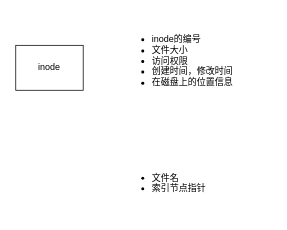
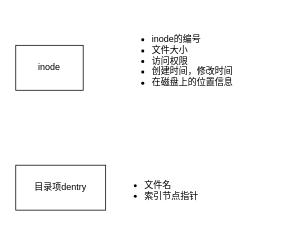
  <mxCell id="0" />
  <mxCell id="1" parent="0" />
  <mxCell id="2" value="inode" style="rounded=0;whiteSpace=wrap;html=1;" vertex="1" parent="1"><mxGeometry x="20" y="60" width="90" height="60" as="geometry" /></mxCell>
  <mxCell id="3" value="&lt;ul&gt;&lt;li&gt;inode的编号&lt;/li&gt;&lt;li&gt;文件大小&lt;/li&gt;&lt;li&gt;访问权限&lt;/li&gt;&lt;li&gt;创建时间，修改时间&lt;/li&gt;&lt;li&gt;在磁盘上的位置信息&lt;/li&gt;&lt;/ul&gt;&lt;div&gt;&lt;br&gt;&lt;/div&gt;&lt;div&gt;&lt;br&gt;&lt;/div&gt;" style="text;strokeColor=none;fillColor=none;html=1;whiteSpace=wrap;verticalAlign=middle;overflow=hidden;" vertex="1" parent="1"><mxGeometry x="160" y="20" width="200" height="150" as="geometry" /></mxCell>
- <mxCell id="5" value="&lt;ul&gt;&lt;li&gt;文件名&lt;/li&gt;&lt;li&gt;索引节点指针&lt;/li&gt;&lt;/ul&gt;&lt;div&gt;&lt;br&gt;&lt;/div&gt;&lt;div&gt;&lt;br&gt;&lt;/div&gt;" style="text;strokeColor=none;fillColor=none;html=1;whiteSpace=wrap;verticalAlign=middle;overflow=hidden;" vertex="1" parent="1"><mxGeometry x="160" y="215" width="200" height="70" as="geometry" /></mxCell>
+ <mxCell id="4" value="目录项dentry" style="rounded=0;whiteSpace=wrap;html=1;" vertex="1" parent="1"><mxGeometry x="20" y="220" width="120" height="60" as="geometry" /></mxCell>
+ <mxCell id="5" value="&lt;ul&gt;&lt;li&gt;文件名&lt;/li&gt;&lt;li&gt;索引节点指针&lt;/li&gt;&lt;/ul&gt;&lt;div&gt;&lt;br&gt;&lt;/div&gt;&lt;div&gt;&lt;br&gt;&lt;/div&gt;" style="text;strokeColor=none;fillColor=none;html=1;whiteSpace=wrap;verticalAlign=middle;overflow=hidden;" vertex="1" parent="1"><mxGeometry x="150" y="225" width="200" height="70" as="geometry" /></mxCell>
